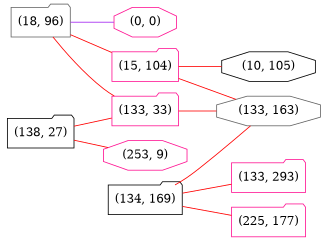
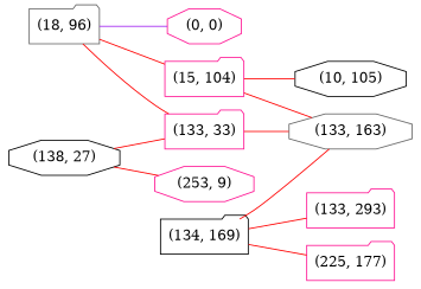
  graph {
    rankdir=LR
    node [color=deeppink shape=folder]
    edge [color=red weight=1]
    "(18, 96)" [color=gray40]
    "(0, 0)" [shape=octagon]
    "(15, 104)"
    "(133, 33)"
    "(133, 163)" [color=gray40 shape=octagon]
    "(10, 105)" [color=black shape=octagon]
    "(134, 169)" [color=black]
    "(133, 293)"
    "(225, 177)"
-   "(138, 27)" [color=black]
+   "(138, 27)" [color=black shape=octagon]
    "(253, 9)" [shape=octagon]
    "(18, 96)" -- "(0, 0)" [color=purple weight=4]
    "(18, 96)" -- "(15, 104)"
    "(18, 96)" -- "(133, 33)"
    "(15, 104)" -- "(133, 163)"
    "(15, 104)" -- "(10, 105)"
    "(133, 33)" -- "(133, 163)"
    "(134, 169)" -- "(133, 163)"
    "(134, 169)" -- "(133, 293)"
    "(134, 169)" -- "(225, 177)"
    "(138, 27)" -- "(133, 33)"
    "(138, 27)" -- "(253, 9)"
  }
